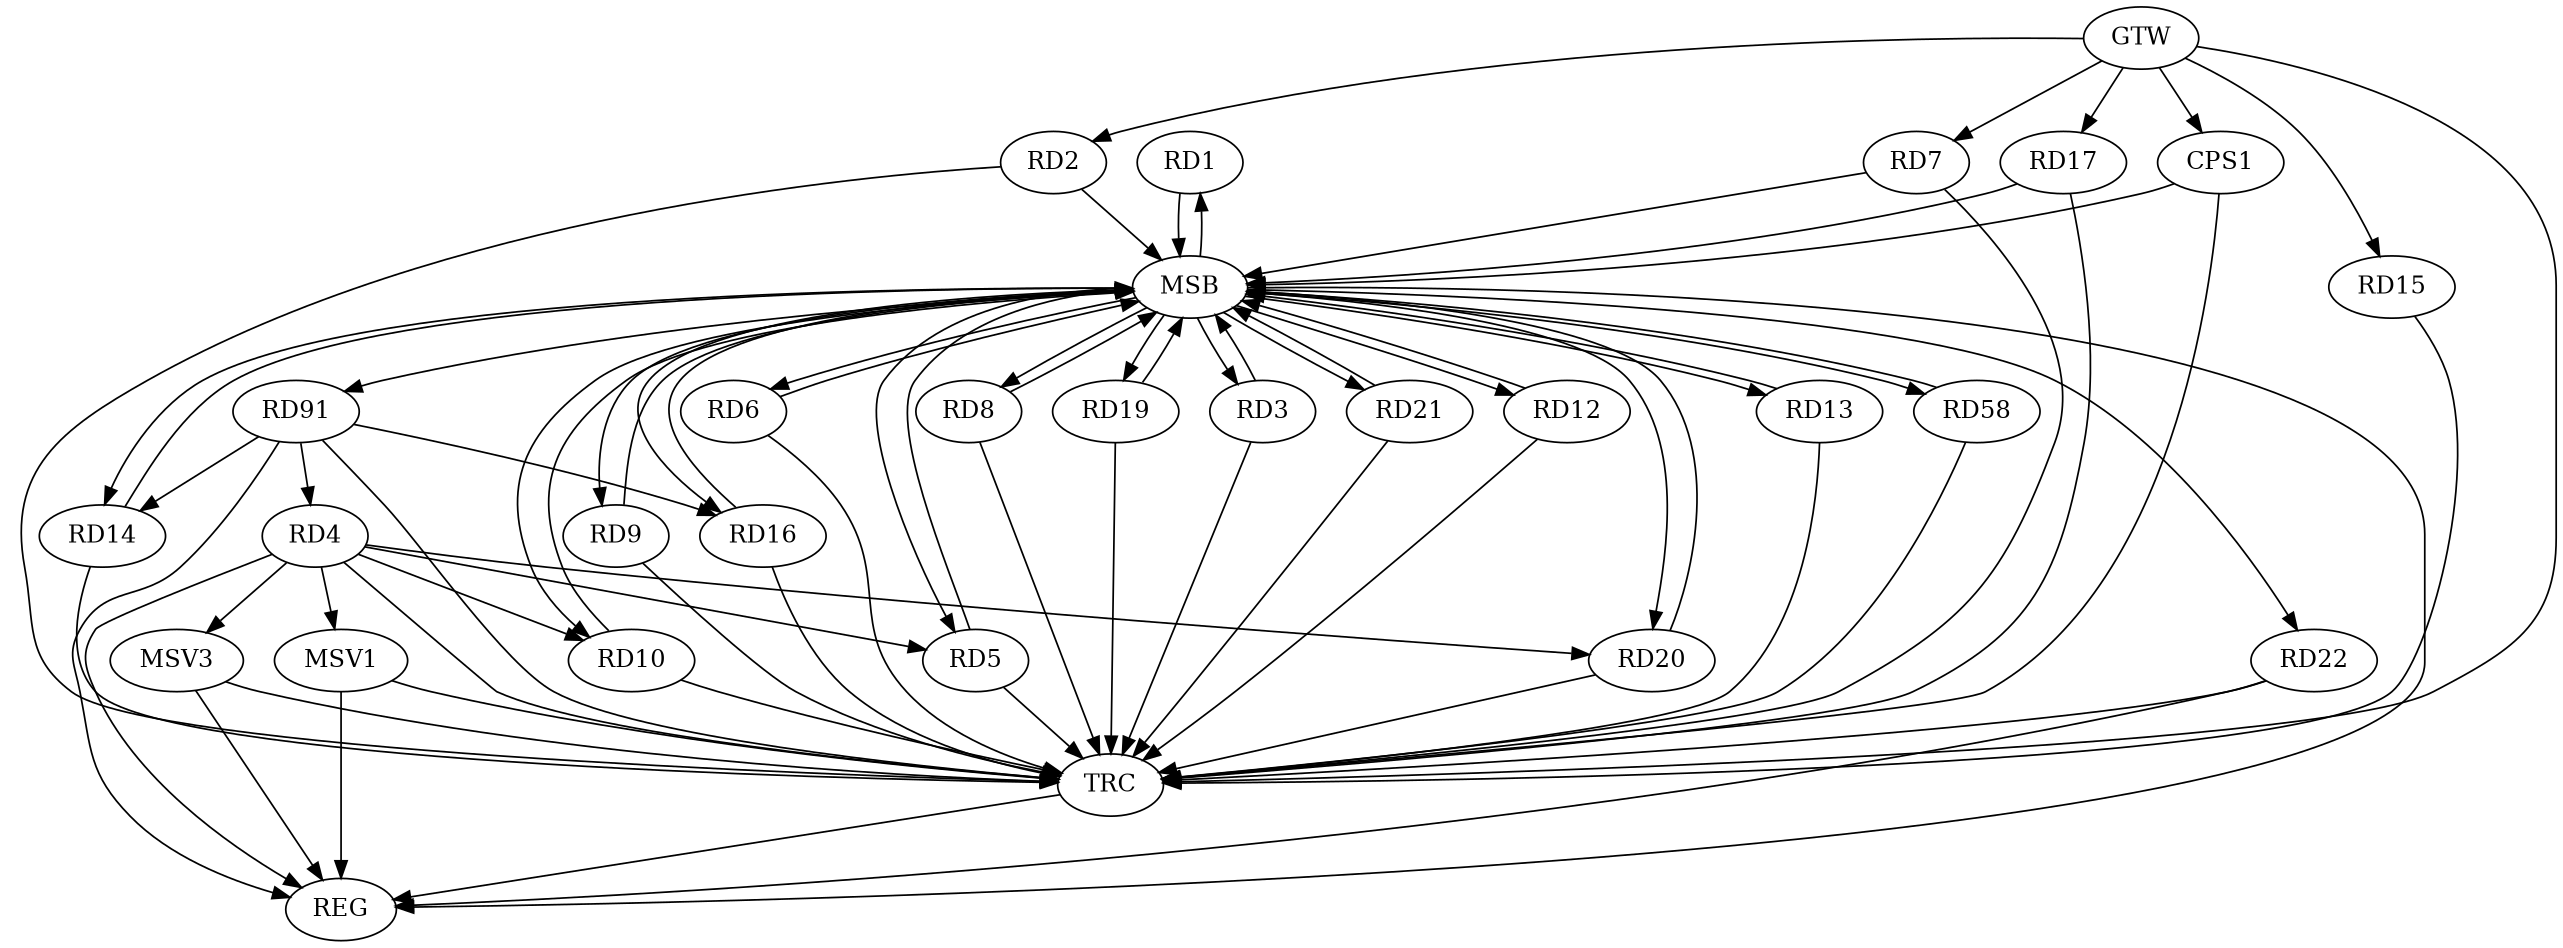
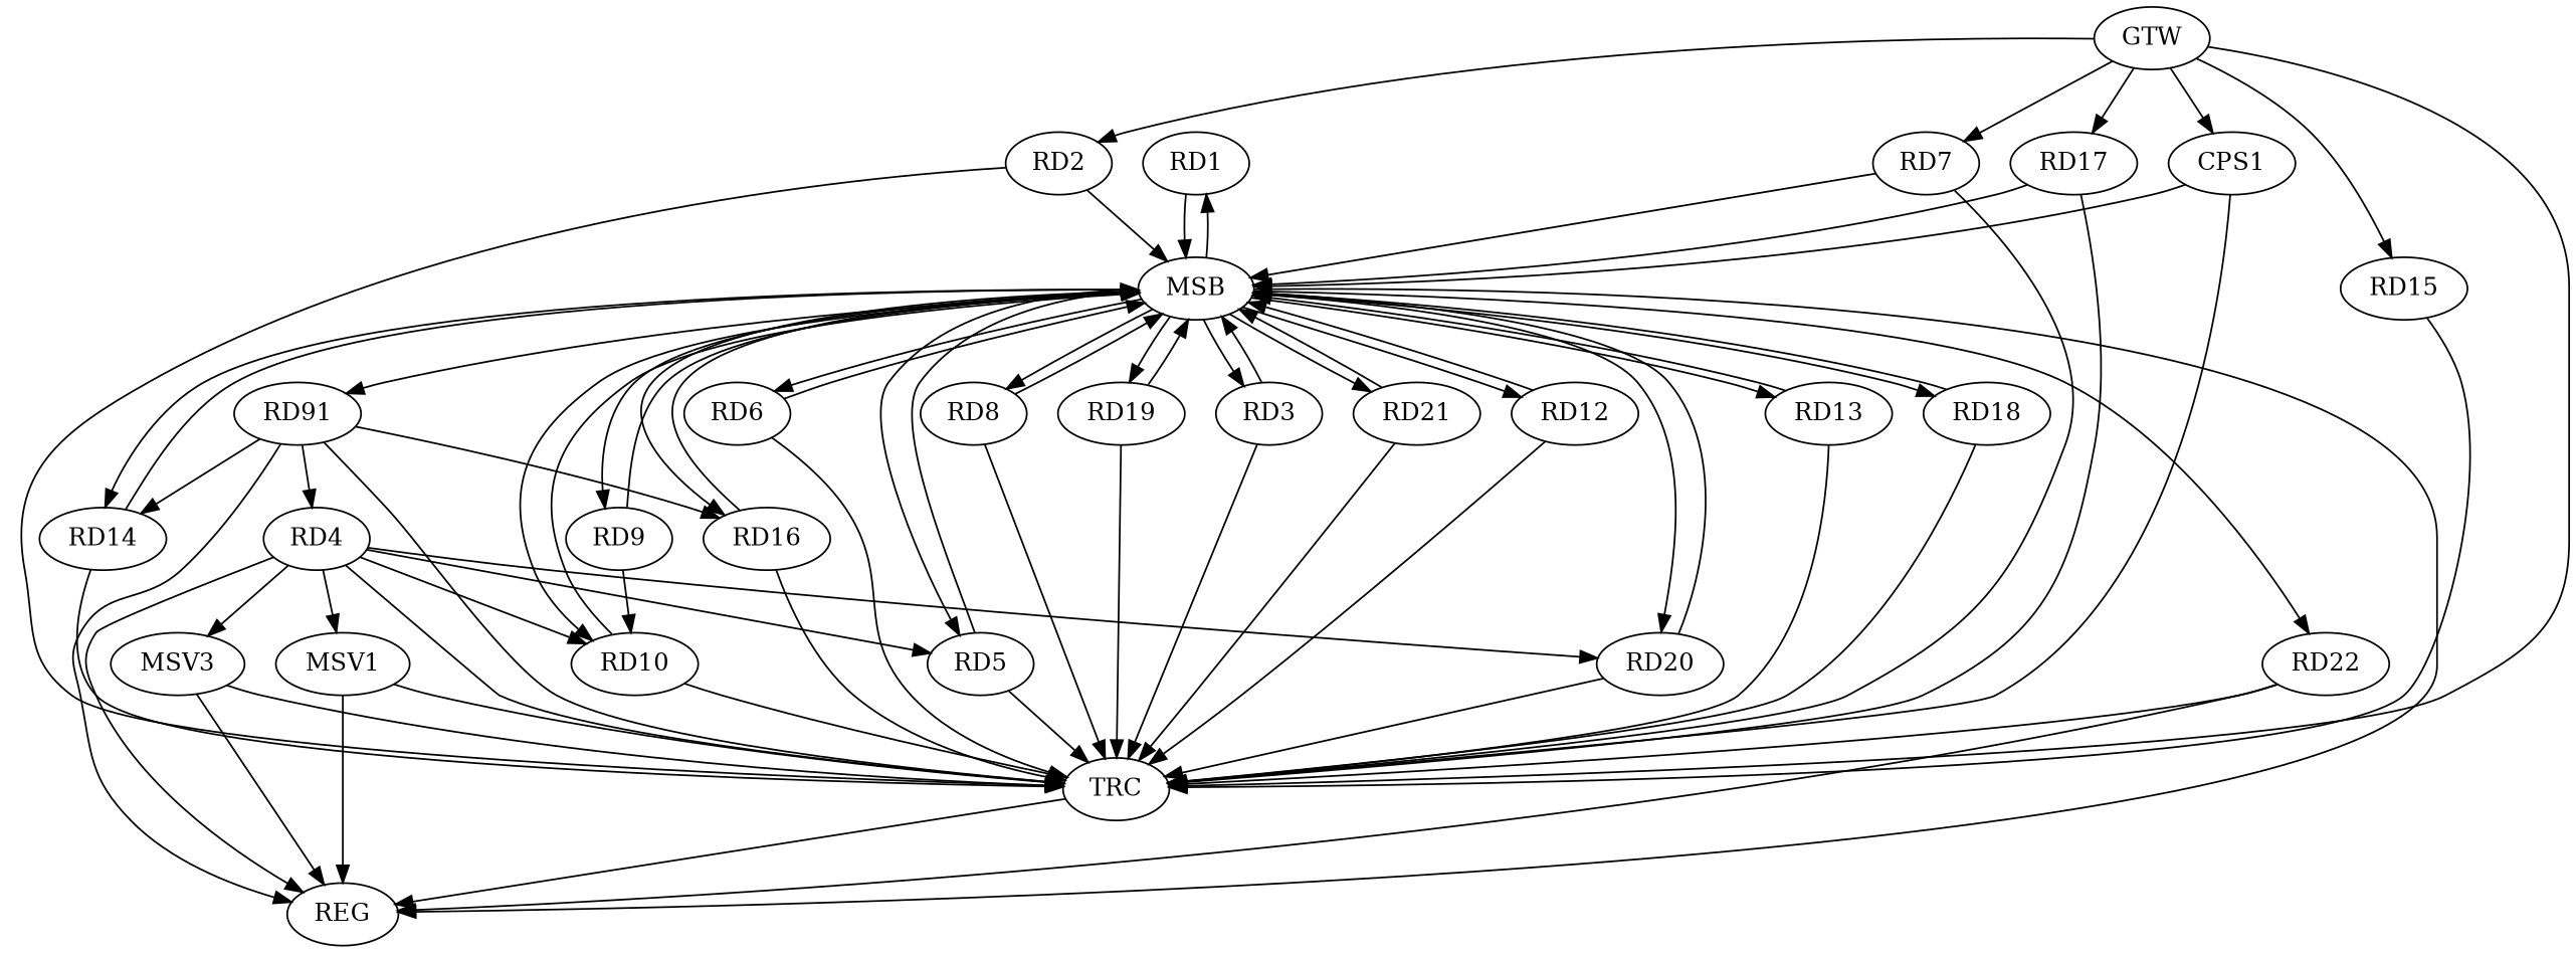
  strict digraph {
    n1 [label=RD1]
    n2 [label=MSB]
    n3 [label=RD3]
    n4 [label=RD5]
    n5 [label=RD10]
    n6 [label=RD20]
    n7 [label=REG]
    n8 [label=RD6]
    n9 [label=RD8]
    n10 [label=RD9]
    n11 [label=RD91]
    n12 [label=RD14]
    n13 [label=RD16]
    n14 [label=RD12]
    n15 [label=RD13]
-   n16 [label=RD58]
+   n16 [label=RD18]
    n17 [label=RD19]
    n18 [label=RD21]
    n19 [label=RD22]
    n20 [label=TRC]
    n21 [label=RD2]
    n22 [label=RD4]
    n23 [label=MSV1]
    n24 [label=MSV3]
    n25 [label=RD7]
    n26 [label=RD15]
    n27 [label=RD17]
    n28 [label=CPS1]
    n29 [label=GTW]
    n1 -> n2
    n2 -> n1
    n2 -> n3
    n2 -> n4
    n2 -> n5
    n2 -> n6
    n2 -> n7
    n2 -> n8
    n2 -> n9
    n2 -> n10
    n2 -> n11
    n2 -> n12
    n2 -> n13
    n2 -> n14
    n2 -> n15
    n2 -> n16
    n2 -> n17
    n2 -> n18
    n2 -> n19
    n3 -> n2
    n3 -> n20
    n4 -> n2
    n4 -> n20
    n5 -> n2
    n5 -> n20
    n6 -> n2
    n6 -> n20
    n8 -> n2
    n8 -> n20
    n9 -> n2
    n9 -> n20
    n10 -> n2
-   n10 -> n20
+   n10 -> n5
    n11 -> n7
    n11 -> n12
    n11 -> n13
    n11 -> n20
    n11 -> n22
    n12 -> n2
    n12 -> n20
    n13 -> n2
    n13 -> n20
    n14 -> n2
    n14 -> n20
    n15 -> n2
    n15 -> n20
    n16 -> n2
    n16 -> n20
    n17 -> n2
    n17 -> n20
    n18 -> n2
    n18 -> n20
    n19 -> n7
    n19 -> n20
    n20 -> n7
    n21 -> n2
    n21 -> n20
    n22 -> n4
    n22 -> n5
    n22 -> n6
    n22 -> n7
    n22 -> n20
    n22 -> n23
    n22 -> n24
    n23 -> n7
    n23 -> n20
    n24 -> n7
    n24 -> n20
    n25 -> n2
    n25 -> n20
    n26 -> n20
    n27 -> n2
    n27 -> n20
    n28 -> n2
    n28 -> n20
    n29 -> n20
    n29 -> n21
    n29 -> n25
    n29 -> n26
    n29 -> n27
    n29 -> n28
  }
